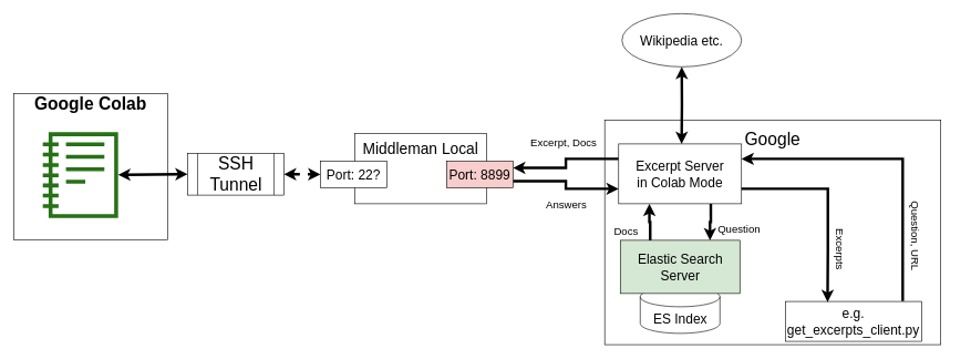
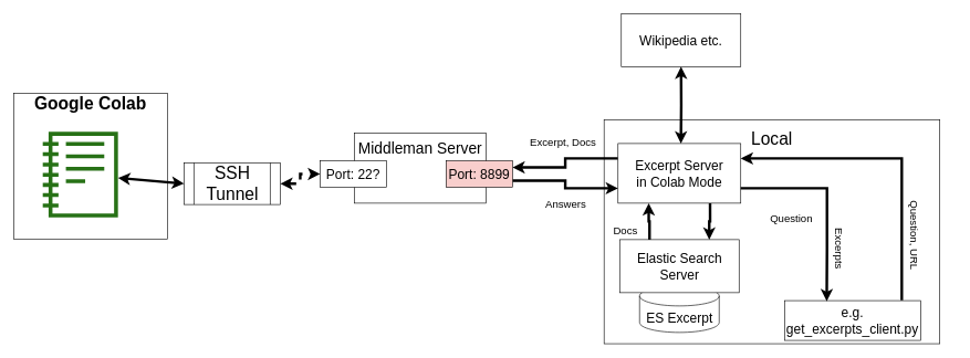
  <mxCell id="0" />
  <mxCell id="1" parent="0" />
- <mxCell id="2" value="Google&lt;br&gt;&lt;br&gt;&lt;br&gt;&lt;br&gt;&lt;br&gt;&lt;br&gt;&lt;br&gt;&lt;br&gt;&lt;br&gt;&lt;br&gt;" style="rounded=0;whiteSpace=wrap;html=1;fontSize=26;" vertex="1" parent="1"><mxGeometry x="910" y="180" width="506" height="338" as="geometry" /></mxCell>
+ <mxCell id="2" value="Local&lt;br&gt;&lt;br&gt;&lt;br&gt;&lt;br&gt;&lt;br&gt;&lt;br&gt;&lt;br&gt;&lt;br&gt;&lt;br&gt;&lt;br&gt;" style="rounded=0;whiteSpace=wrap;html=1;fontSize=26;" vertex="1" parent="1"><mxGeometry x="910" y="180" width="506" height="338" as="geometry" /></mxCell>
  <mxCell id="3" value="&lt;span style=&quot;font-size: 26px ; font-weight: 700&quot;&gt;Google Colab&lt;br&gt;&lt;br&gt;&lt;br&gt;&lt;br&gt;&lt;br&gt;&lt;br&gt;&lt;br&gt;&lt;/span&gt;" style="rounded=0;whiteSpace=wrap;html=1;" vertex="1" parent="1"><mxGeometry x="20" y="140" width="232" height="220" as="geometry" /></mxCell>
  <mxCell id="4" value="" style="outlineConnect=0;fontColor=#232F3E;gradientColor=none;fillColor=#277116;strokeColor=none;dashed=0;verticalLabelPosition=bottom;verticalAlign=top;align=center;html=1;fontSize=12;fontStyle=0;aspect=fixed;pointerEvents=1;shape=mxgraph.aws4.notebook;" vertex="1" parent="1"><mxGeometry x="64" y="198" width="113.33" height="130" as="geometry" /></mxCell>
- <mxCell id="5" value="&lt;font style=&quot;font-size: 23px&quot;&gt;Middleman Local&lt;/font&gt;&lt;br&gt;&lt;br&gt;&lt;br&gt;" style="rounded=0;whiteSpace=wrap;html=1;fontSize=26;" vertex="1" parent="1"><mxGeometry x="534" y="200" width="198" height="106" as="geometry" /></mxCell>
- <mxCell id="6" value="ES Index" style="shape=cylinder3;whiteSpace=wrap;html=1;boundedLbl=1;backgroundOutline=1;size=15;fontSize=20;" vertex="1" parent="1"><mxGeometry x="963.5" y="431" width="120" height="70" as="geometry" /></mxCell>
+ <mxCell id="5" value="&lt;font style=&quot;font-size: 23px&quot;&gt;Middleman Server&lt;/font&gt;&lt;br&gt;&lt;br&gt;&lt;br&gt;" style="rounded=0;whiteSpace=wrap;html=1;fontSize=26;" vertex="1" parent="1"><mxGeometry x="534" y="200" width="198" height="106" as="geometry" /></mxCell>
+ <mxCell id="6" value="ES Excerpt" style="shape=cylinder3;whiteSpace=wrap;html=1;boundedLbl=1;backgroundOutline=1;size=15;fontSize=20;" vertex="1" parent="1"><mxGeometry x="963.5" y="431" width="120" height="70" as="geometry" /></mxCell>
  <mxCell id="7" style="edgeStyle=orthogonalEdgeStyle;rounded=0;orthogonalLoop=1;jettySize=auto;html=1;exitX=0.25;exitY=0;exitDx=0;exitDy=0;entryX=0.25;entryY=1;entryDx=0;entryDy=0;startArrow=none;startFill=0;strokeWidth=4;fontSize=23;" edge="1" parent="1" source="8" target="12"><mxGeometry relative="1" as="geometry" /></mxCell>
- <mxCell id="8" value="Elastic Search Server" style="rounded=0;whiteSpace=wrap;html=1;fontSize=20;fillColor=#d5e8d4;" vertex="1" parent="1"><mxGeometry x="933.5" y="361" width="180" height="80" as="geometry" /></mxCell>
+ <mxCell id="8" value="Elastic Search Server" style="rounded=0;whiteSpace=wrap;html=1;fontSize=20;" vertex="1" parent="1"><mxGeometry x="933.5" y="361" width="180" height="80" as="geometry" /></mxCell>
  <mxCell id="9" style="edgeStyle=orthogonalEdgeStyle;rounded=0;orthogonalLoop=1;jettySize=auto;html=1;exitX=0.75;exitY=1;exitDx=0;exitDy=0;entryX=0.75;entryY=0;entryDx=0;entryDy=0;startArrow=none;startFill=0;strokeWidth=4;fontSize=23;" edge="1" parent="1" source="12" target="8"><mxGeometry relative="1" as="geometry" /></mxCell>
  <mxCell id="10" style="edgeStyle=orthogonalEdgeStyle;rounded=0;orthogonalLoop=1;jettySize=auto;html=1;exitX=0;exitY=0.25;exitDx=0;exitDy=0;entryX=1;entryY=0.25;entryDx=0;entryDy=0;startArrow=none;startFill=0;strokeWidth=4;fontSize=23;" edge="1" parent="1" source="12" target="18"><mxGeometry relative="1" as="geometry" /></mxCell>
  <mxCell id="11" style="edgeStyle=orthogonalEdgeStyle;rounded=0;orthogonalLoop=1;jettySize=auto;html=1;exitX=0.75;exitY=0;exitDx=0;exitDy=0;entryX=0.5;entryY=1;entryDx=0;entryDy=0;startArrow=classic;startFill=1;strokeWidth=4;fontSize=16;" edge="1" parent="1" target="26"><mxGeometry relative="1" as="geometry"><mxPoint x="1025.75" y="216" as="sourcePoint" /></mxGeometry></mxCell>
  <mxCell id="12" value="Excerpt Server&lt;br&gt;in Colab Mode" style="rounded=0;whiteSpace=wrap;html=1;fontSize=20;" vertex="1" parent="1"><mxGeometry x="931" y="216" width="185" height="90" as="geometry" /></mxCell>
  <mxCell id="13" style="edgeStyle=orthogonalEdgeStyle;rounded=0;orthogonalLoop=1;jettySize=auto;html=1;exitX=0.862;exitY=-0.012;exitDx=0;exitDy=0;entryX=1;entryY=0.25;entryDx=0;entryDy=0;startArrow=none;startFill=0;strokeWidth=4;fontSize=26;exitPerimeter=0;" edge="1" parent="1" source="14" target="12"><mxGeometry relative="1" as="geometry"><Array as="points"><mxPoint x="1359" y="239" /></Array></mxGeometry></mxCell>
  <mxCell id="14" value="e.g. get_excerpts_client.py" style="rounded=0;whiteSpace=wrap;html=1;fontSize=20;" vertex="1" parent="1"><mxGeometry x="1182" y="453" width="205" height="60" as="geometry" /></mxCell>
- <mxCell id="15" value="SSH Tunnel" style="shape=process;whiteSpace=wrap;html=1;backgroundOutline=1;fontSize=26;" vertex="1" parent="1"><mxGeometry x="282" y="230" width="145" height="63" as="geometry" /></mxCell>
+ <mxCell id="15" value="SSH Tunnel" style="shape=process;whiteSpace=wrap;html=1;backgroundOutline=1;fontSize=26;" vertex="1" parent="1"><mxGeometry x="277" y="245" width="145" height="63" as="geometry" /></mxCell>
  <mxCell id="16" value="" style="endArrow=classic;html=1;strokeWidth=4;fontSize=26;entryX=0;entryY=0.5;entryDx=0;entryDy=0;startArrow=classic;startFill=1;" edge="1" parent="1" source="4" target="15"><mxGeometry width="50" height="50" relative="1" as="geometry"><mxPoint x="238" y="217" as="sourcePoint" /><mxPoint x="288" y="167" as="targetPoint" /></mxGeometry></mxCell>
  <mxCell id="17" style="edgeStyle=orthogonalEdgeStyle;rounded=0;orthogonalLoop=1;jettySize=auto;html=1;exitX=1;exitY=0.75;exitDx=0;exitDy=0;entryX=0;entryY=0.75;entryDx=0;entryDy=0;startArrow=none;startFill=0;strokeWidth=4;fontSize=23;" edge="1" parent="1" source="18" target="12"><mxGeometry relative="1" as="geometry" /></mxCell>
  <mxCell id="18" value="Port: 8899" style="rounded=0;whiteSpace=wrap;html=1;fontSize=20;fillColor=#f8cecc;" vertex="1" parent="1"><mxGeometry x="672" y="242" width="100" height="40" as="geometry" /></mxCell>
  <mxCell id="19" value="&lt;font style=&quot;font-size: 16px&quot;&gt;Question, URL&lt;/font&gt;" style="text;html=1;align=center;verticalAlign=middle;resizable=0;points=[];autosize=1;fontSize=23;rotation=90;" vertex="1" parent="1"><mxGeometry x="1320" y="334" width="120" height="40" as="geometry" /></mxCell>
  <mxCell id="20" value="&lt;font style=&quot;font-size: 16px&quot;&gt;Excerpt, Docs&lt;/font&gt;" style="text;html=1;align=center;verticalAlign=middle;resizable=0;points=[];autosize=1;fontSize=23;" vertex="1" parent="1"><mxGeometry x="788" y="192" width="120" height="40" as="geometry" /></mxCell>
- <mxCell id="21" value="&lt;font style=&quot;font-size: 16px&quot;&gt;Question&lt;/font&gt;" style="text;html=1;align=center;verticalAlign=middle;resizable=0;points=[];autosize=1;fontSize=23;" vertex="1" parent="1"><mxGeometry x="1074" y="324" width="76" height="36" as="geometry" /></mxCell>
+ <mxCell id="21" value="&lt;font style=&quot;font-size: 16px&quot;&gt;Question&lt;/font&gt;" style="text;html=1;align=center;verticalAlign=middle;resizable=0;points=[];autosize=1;fontSize=23;" vertex="1" parent="1"><mxGeometry x="1154" y="309" width="76" height="36" as="geometry" /></mxCell>
  <mxCell id="22" value="&lt;font style=&quot;font-size: 16px&quot;&gt;Docs&lt;/font&gt;" style="text;html=1;align=center;verticalAlign=middle;resizable=0;points=[];autosize=1;fontSize=23;" vertex="1" parent="1"><mxGeometry x="918" y="328" width="48" height="36" as="geometry" /></mxCell>
  <mxCell id="23" value="Answers" style="text;html=1;align=center;verticalAlign=middle;resizable=0;points=[];autosize=1;fontSize=16;" vertex="1" parent="1"><mxGeometry x="816" y="296" width="72" height="24" as="geometry" /></mxCell>
  <mxCell id="24" style="edgeStyle=orthogonalEdgeStyle;rounded=0;orthogonalLoop=1;jettySize=auto;html=1;exitX=1;exitY=0.75;exitDx=0;exitDy=0;entryX=0.31;entryY=0.016;entryDx=0;entryDy=0;startArrow=none;startFill=0;strokeWidth=4;fontSize=16;entryPerimeter=0;" edge="1" parent="1" source="12" target="14"><mxGeometry relative="1" as="geometry"><Array as="points"><mxPoint x="1246" y="284" /><mxPoint x="1246" y="374" /></Array></mxGeometry></mxCell>
  <mxCell id="25" value="&lt;font style=&quot;font-size: 16px&quot;&gt;Excerpts&lt;/font&gt;" style="text;html=1;align=center;verticalAlign=middle;resizable=0;points=[];autosize=1;fontSize=23;rotation=90;" vertex="1" parent="1"><mxGeometry x="1230" y="356" width="74" height="36" as="geometry" /></mxCell>
- <mxCell id="26" value="Wikipedia etc." style="ellipse;whiteSpace=wrap;html=1;fontSize=20;" vertex="1" parent="1"><mxGeometry x="936" y="20" width="180" height="80" as="geometry" /></mxCell>
+ <mxCell id="26" value="Wikipedia etc." style="rounded=0;whiteSpace=wrap;html=1;fontSize=20;" vertex="1" parent="1"><mxGeometry x="936" y="20" width="180" height="80" as="geometry" /></mxCell>
  <mxCell id="27" value="Port: 22?" style="rounded=0;whiteSpace=wrap;html=1;fontSize=20;" vertex="1" parent="1"><mxGeometry x="482" y="242" width="100" height="40" as="geometry" /></mxCell>
  <mxCell id="28" value="" style="edgeStyle=orthogonalEdgeStyle;rounded=0;orthogonalLoop=1;jettySize=auto;html=1;startArrow=classic;startFill=1;strokeWidth=4;fontSize=26;dashed=1;" edge="1" parent="1" source="15" target="27"><mxGeometry relative="1" as="geometry"><mxPoint x="481" y="260" as="sourcePoint" /><mxPoint x="628" y="260" as="targetPoint" /></mxGeometry></mxCell>
